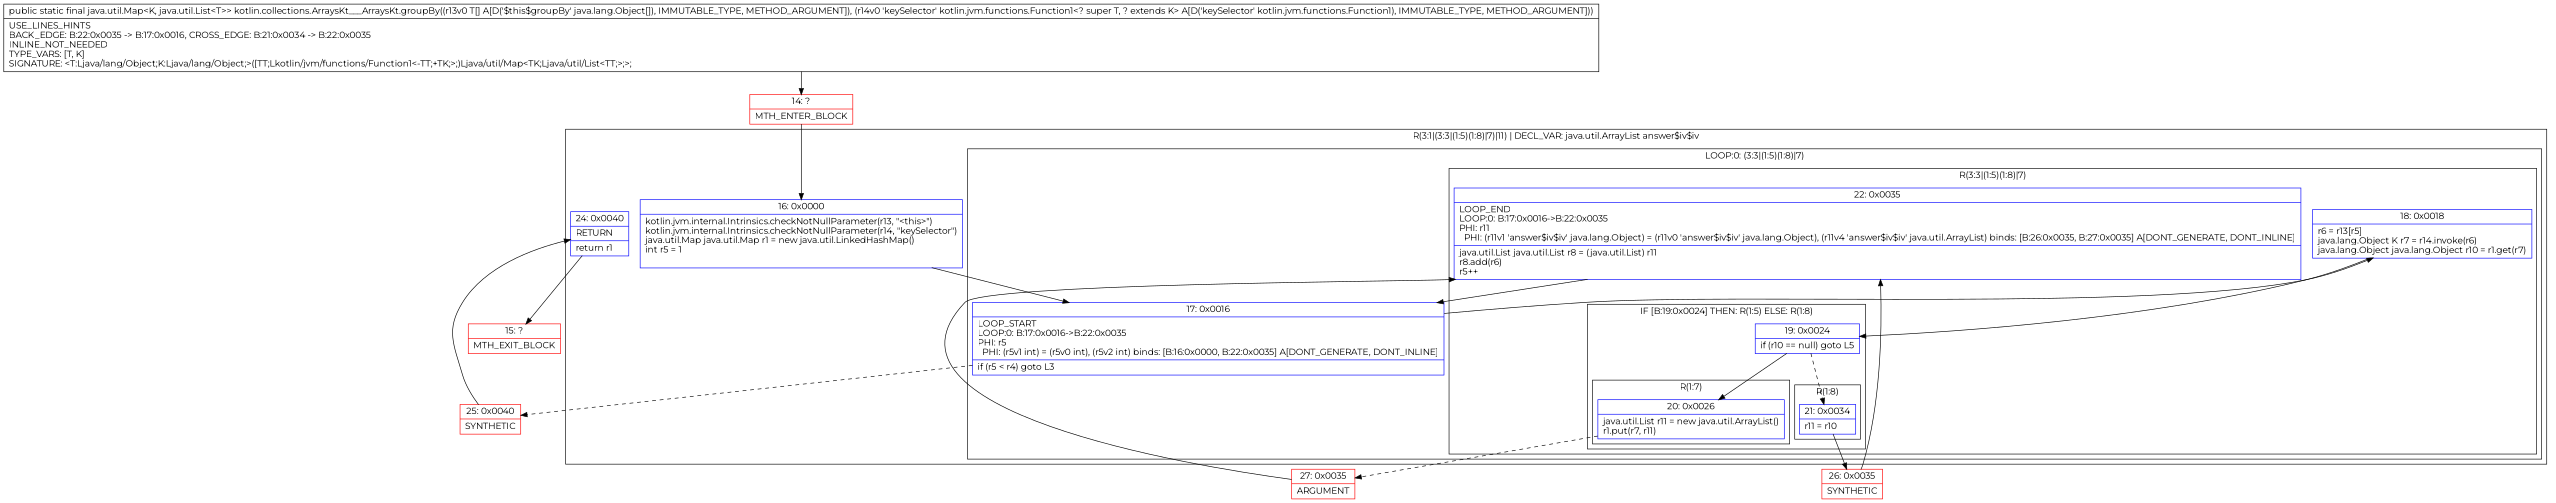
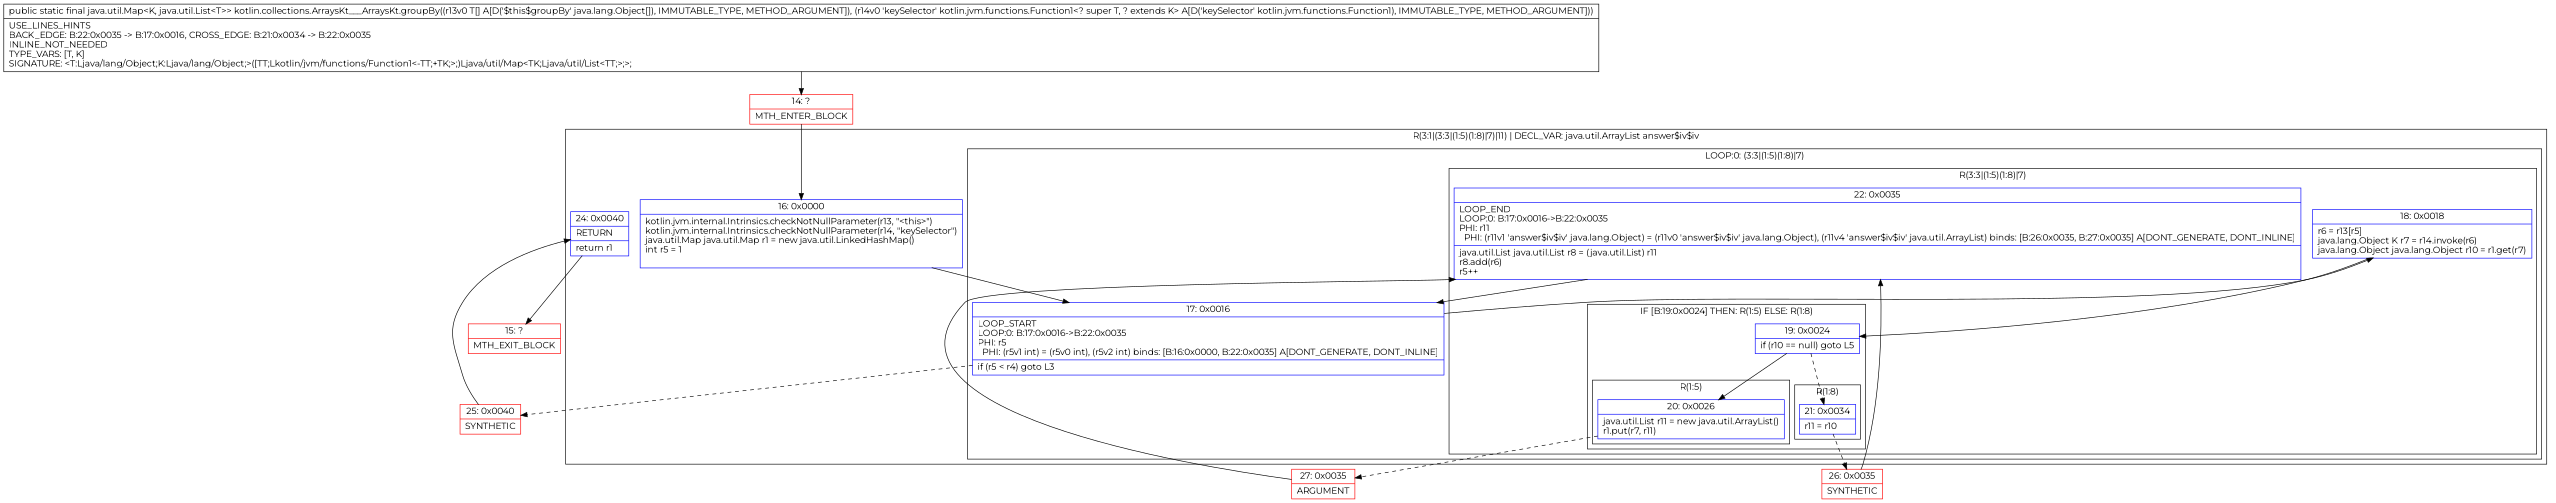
  digraph {
    fontname=Montserrat
    node [color=blue fontname=Montserrat shape=record]
    edge [fontname=Montserrat]
    n1 [label="{20\:\ 0x0026|java.util.List r11 = new java.util.ArrayList()\lr1.put(r7, r11)\l}"]
    n2 [label="{21\:\ 0x0034|r11 = r10\l}"]
    n3 [label="{19\:\ 0x0024|if (r10 == null) goto L5\l}"]
    n4 [label="{18\:\ 0x0018|r6 = r13[r5]\ljava.lang.Object K r7 = r14.invoke(r6)\ljava.lang.Object java.lang.Object r10 = r1.get(r7)\l}"]
    n5 [label="{22\:\ 0x0035|LOOP_END\lLOOP:0: B:17:0x0016\-\>B:22:0x0035\lPHI: r11 \l  PHI: (r11v1 'answer$iv$iv' java.lang.Object) = (r11v0 'answer$iv$iv' java.lang.Object), (r11v4 'answer$iv$iv' java.util.ArrayList) binds: [B:26:0x0035, B:27:0x0035] A[DONT_GENERATE, DONT_INLINE]\l|java.util.List java.util.List r8 = (java.util.List) r11\lr8.add(r6)\lr5++\l}"]
    n6 [label="{17\:\ 0x0016|LOOP_START\lLOOP:0: B:17:0x0016\-\>B:22:0x0035\lPHI: r5 \l  PHI: (r5v1 int) = (r5v0 int), (r5v2 int) binds: [B:16:0x0000, B:22:0x0035] A[DONT_GENERATE, DONT_INLINE]\l|if (r5 \< r4) goto L3\l}"]
    n7 [label="{16\:\ 0x0000|kotlin.jvm.internal.Intrinsics.checkNotNullParameter(r13, \"\<this\>\")\lkotlin.jvm.internal.Intrinsics.checkNotNullParameter(r14, \"keySelector\")\ljava.util.Map java.util.Map r1 = new java.util.LinkedHashMap()\lint r5 = 1\l\l}"]
    n8 [label="{24\:\ 0x0040|RETURN\l|return r1\l}"]
    n9 [color=red label="{27\:\ 0x0035|ARGUMENT\l}"]
    n10 [color=red label="{26\:\ 0x0035|SYNTHETIC\l}"]
    n11 [color=red label="{25\:\ 0x0040|SYNTHETIC\l}"]
    n12 [color=red label="{15\:\ ?|MTH_EXIT_BLOCK\l}"]
    n13 [color=red label="{14\:\ ?|MTH_ENTER_BLOCK\l}"]
    n14 [label="{public static final java.util.Map\<K, java.util.List\<T\>\> kotlin.collections.ArraysKt___ArraysKt.groupBy((r13v0 T[] A[D('$this$groupBy' java.lang.Object[]), IMMUTABLE_TYPE, METHOD_ARGUMENT]), (r14v0 'keySelector' kotlin.jvm.functions.Function1\<? super T, ? extends K\> A[D('keySelector' kotlin.jvm.functions.Function1), IMMUTABLE_TYPE, METHOD_ARGUMENT]))  | USE_LINES_HINTS\lBACK_EDGE: B:22:0x0035 \-\> B:17:0x0016, CROSS_EDGE: B:21:0x0034 \-\> B:22:0x0035\lINLINE_NOT_NEEDED\lTYPE_VARS: [T, K]\lSIGNATURE: \<T:Ljava\/lang\/Object;K:Ljava\/lang\/Object;\>([TT;Lkotlin\/jvm\/functions\/Function1\<\-TT;+TK;\>;)Ljava\/util\/Map\<TK;Ljava\/util\/List\<TT;\>;\>;\l}" color=""]
    subgraph cluster_1 {
      label="R(3:1|(3:3|(1:5)(1:8)|7)|11) | DECL_VAR: java.util.ArrayList answer$iv$iv\l"
      n7
      n8
      subgraph cluster_2 {
        label="LOOP:0: (3:3|(1:5)(1:8)|7)"
        n6
        subgraph cluster_3 {
          label="R(3:3|(1:5)(1:8)|7)"
          n4
          n5
          subgraph cluster_4 {
            label="IF [B:19:0x0024] THEN: R(1:5) ELSE: R(1:8)"
            n3
            subgraph cluster_5 {
-             label="R(1:7)"
+             label="R(1:5)"
              n1
            }
            subgraph cluster_6 {
              label="R(1:8)"
              n2
            }
          }
        }
      }
    }
    n1 -> n9 [style=dashed]
-   n2 -> n10
+   n2 -> n10 [style=dashed]
    n3 -> n1
    n3 -> n2 [style=dashed]
    n4 -> n3
    n5 -> n6
    n6 -> n4
    n6 -> n11 [style=dashed]
    n7 -> n6
    n8 -> n12
    n9 -> n5
    n10 -> n5
    n11 -> n8
    n13 -> n7
    n14 -> n13
  }
